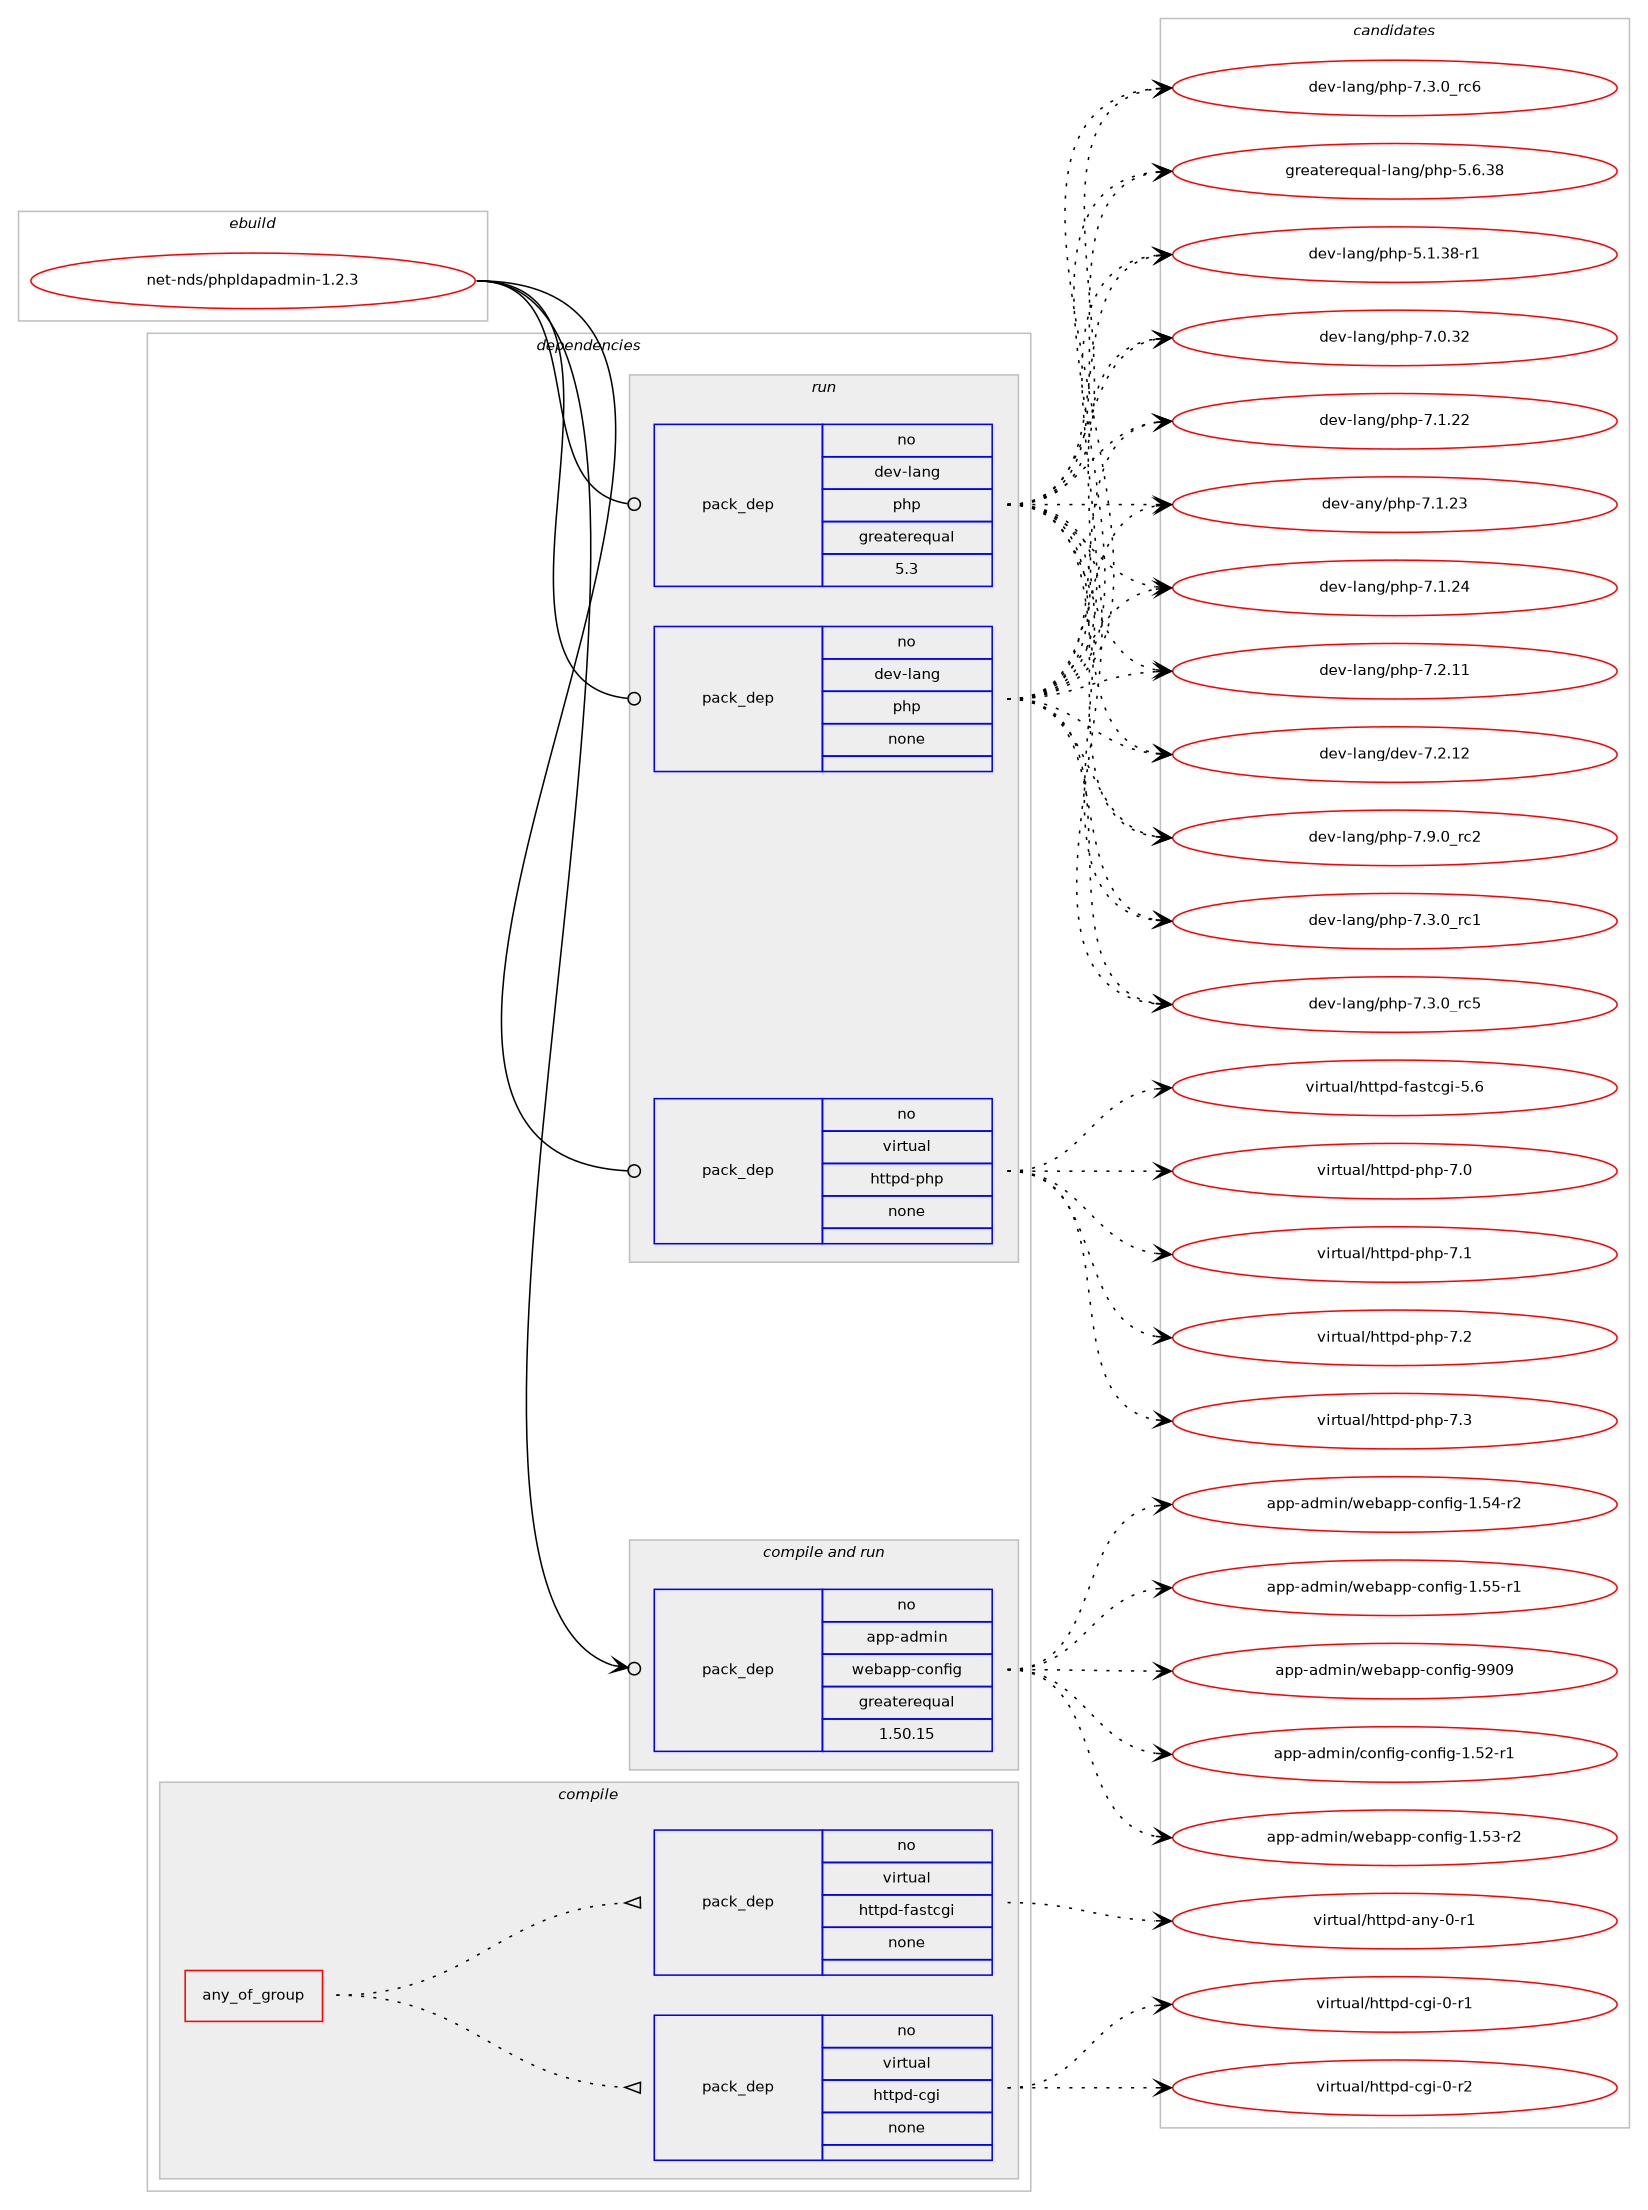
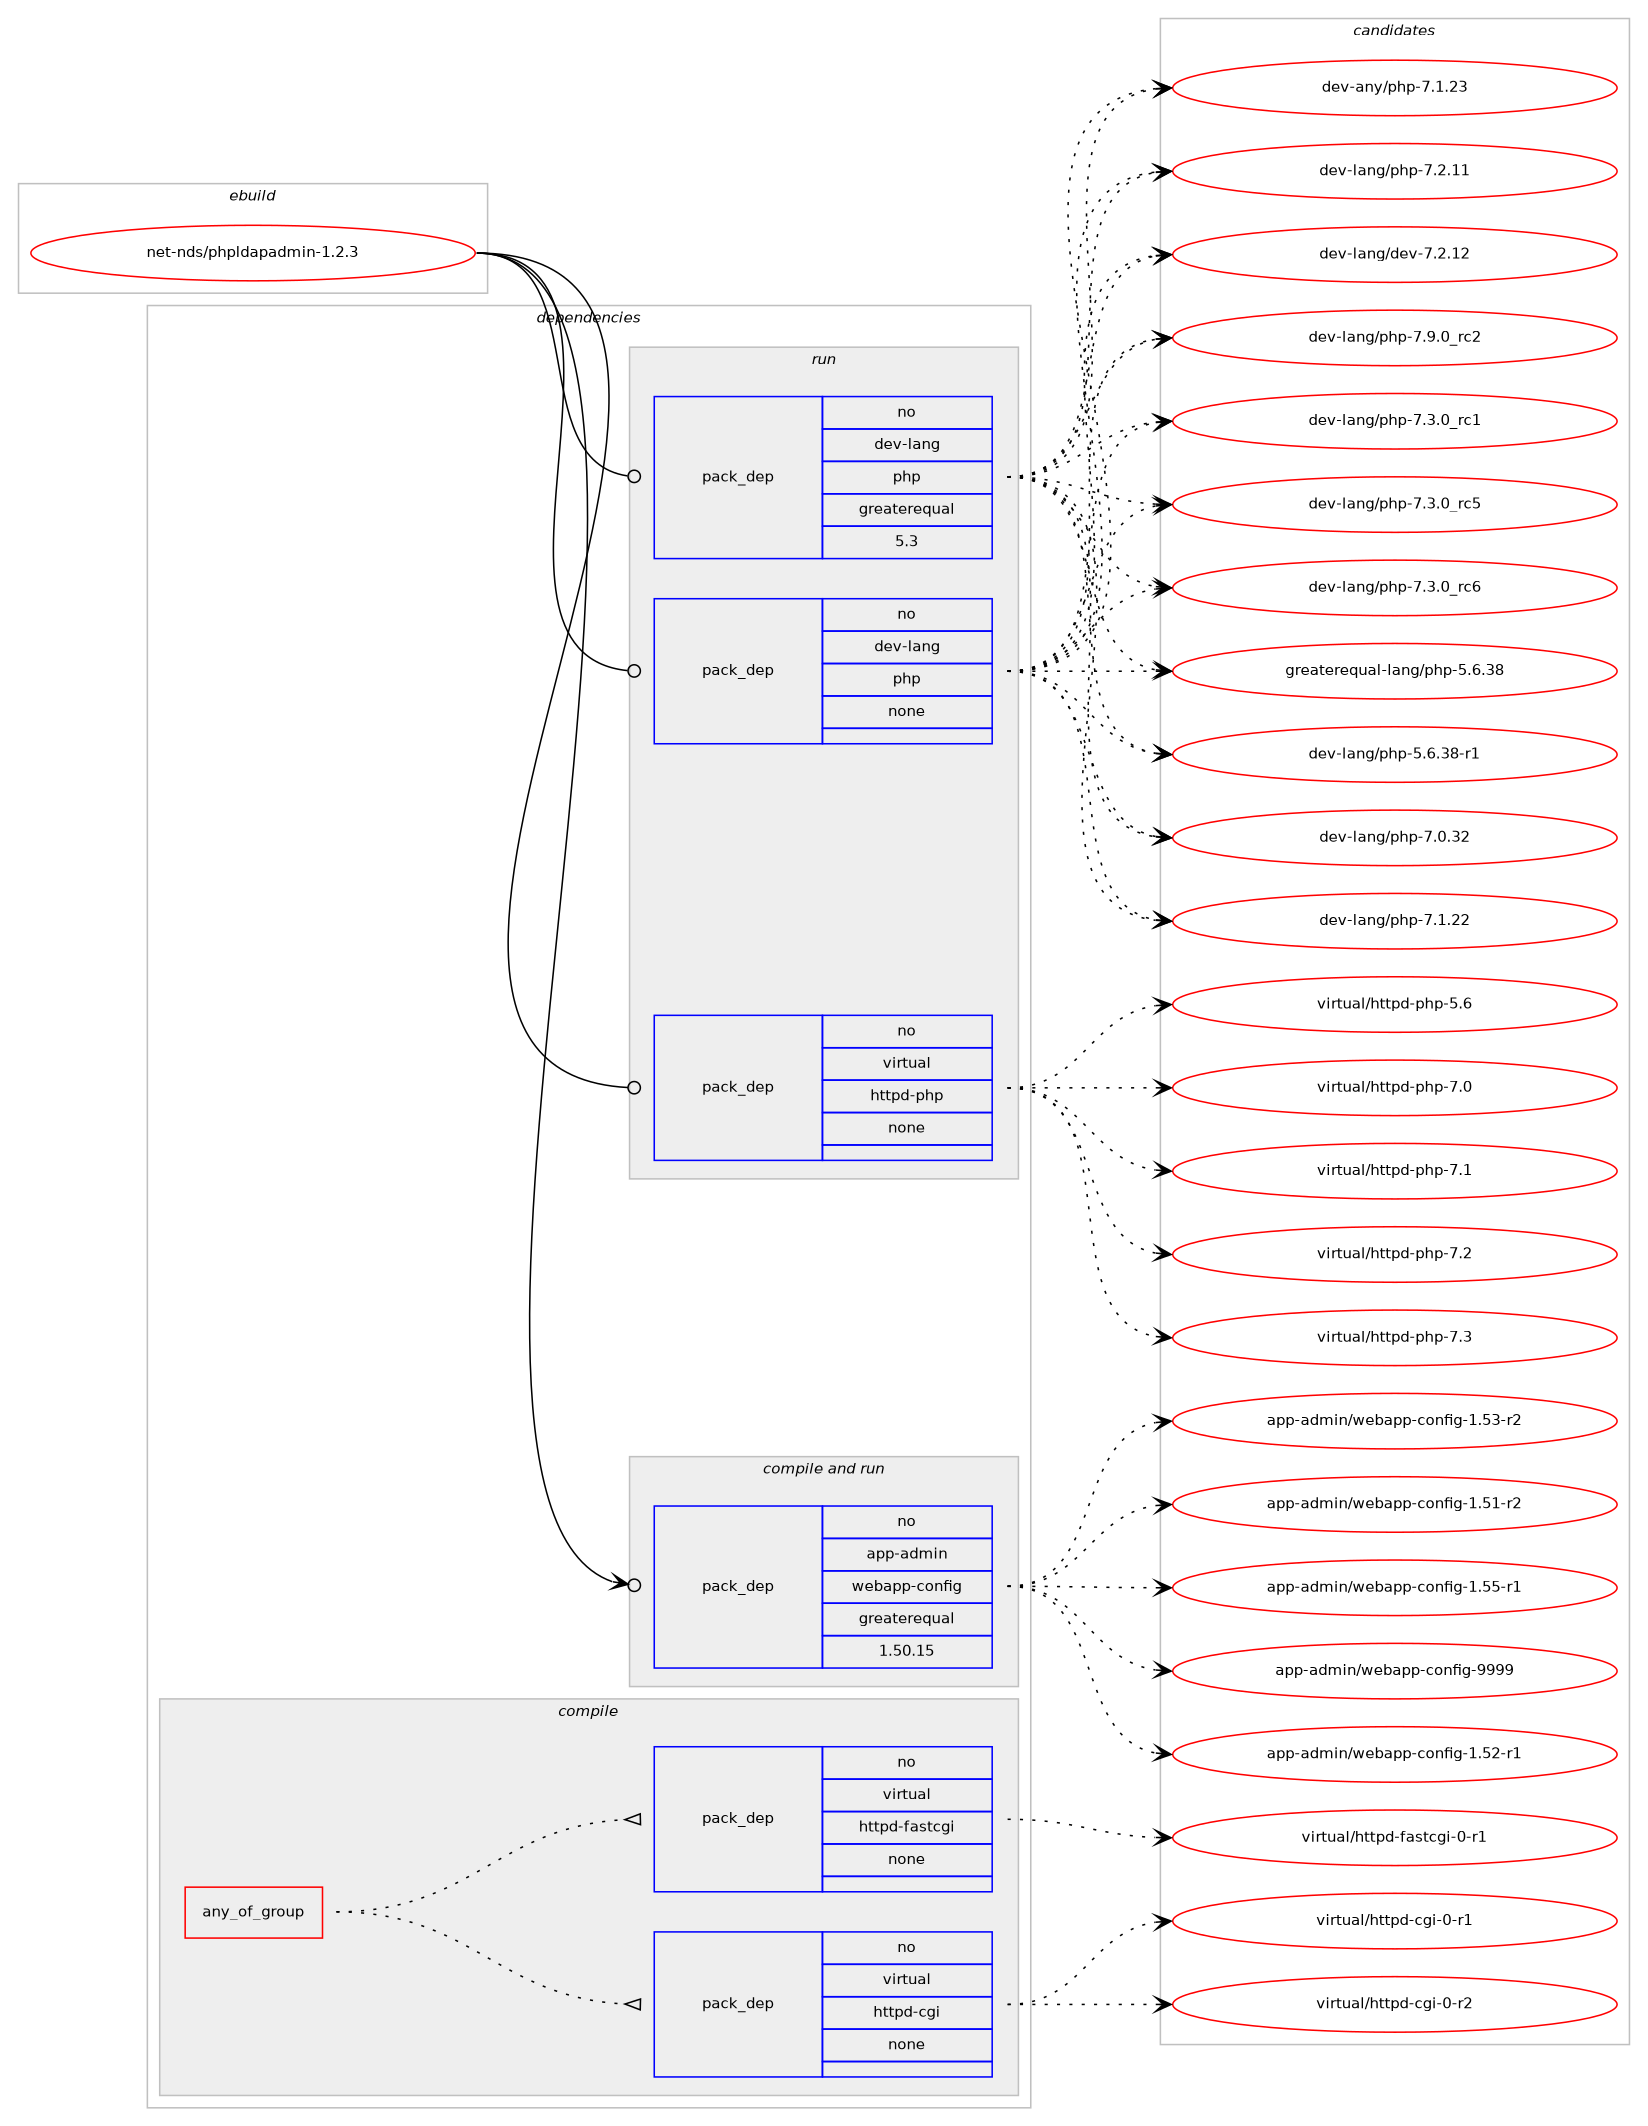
  digraph {
    compound=true
    concentrate=true
    fontname=Helvetica
    fontsize=10
    newrank=true
    rankdir=LR
    ranksep=1.5
    node [color=red fontname=Helvetica fontsize=10]
    edge [arrowhead=vee headport=w style=dotted tailport=e weight=100]
    n1 [label="net-nds/phpldapadmin-1.2.3" width=4]
    n2 [color=blue label=<<TABLE BORDER="0" CELLBORDER="1" CELLSPACING="0" CELLPADDING="4" WIDTH="220"><TR><TD ROWSPAN="6" CELLPADDING="30">pack_dep</TD></TR><TR><TD WIDTH="110">no</TD></TR><TR><TD>virtual</TD></TR><TR><TD>httpd-cgi</TD></TR><TR><TD>none</TD></TR><TR><TD></TD></TR></TABLE>> shape=none]
    n3 [color=blue label=<<TABLE BORDER="0" CELLBORDER="1" CELLSPACING="0" CELLPADDING="4" WIDTH="220"><TR><TD ROWSPAN="6" CELLPADDING="30">pack_dep</TD></TR><TR><TD WIDTH="110">no</TD></TR><TR><TD>virtual</TD></TR><TR><TD>httpd-fastcgi</TD></TR><TR><TD>none</TD></TR><TR><TD></TD></TR></TABLE>> shape=none]
    n4 [label=<<TABLE BORDER="0" CELLBORDER="1" CELLSPACING="0" CELLPADDING="4"><TR><TD CELLPADDING="10">any_of_group</TD></TR></TABLE>> shape=none]
    n5 [color=blue label=<<TABLE BORDER="0" CELLBORDER="1" CELLSPACING="0" CELLPADDING="4" WIDTH="220"><TR><TD ROWSPAN="6" CELLPADDING="30">pack_dep</TD></TR><TR><TD WIDTH="110">no</TD></TR><TR><TD>app-admin</TD></TR><TR><TD>webapp-config</TD></TR><TR><TD>greaterequal</TD></TR><TR><TD>1.50.15</TD></TR></TABLE>> shape=none]
    n6 [color=blue label=<<TABLE BORDER="0" CELLBORDER="1" CELLSPACING="0" CELLPADDING="4" WIDTH="220"><TR><TD ROWSPAN="6" CELLPADDING="30">pack_dep</TD></TR><TR><TD WIDTH="110">no</TD></TR><TR><TD>dev-lang</TD></TR><TR><TD>php</TD></TR><TR><TD>greaterequal</TD></TR><TR><TD>5.3</TD></TR></TABLE>> shape=none]
    n7 [color=blue label=<<TABLE BORDER="0" CELLBORDER="1" CELLSPACING="0" CELLPADDING="4" WIDTH="220"><TR><TD ROWSPAN="6" CELLPADDING="30">pack_dep</TD></TR><TR><TD WIDTH="110">no</TD></TR><TR><TD>dev-lang</TD></TR><TR><TD>php</TD></TR><TR><TD>none</TD></TR><TR><TD></TD></TR></TABLE>> shape=none]
    n8 [color=blue label=<<TABLE BORDER="0" CELLBORDER="1" CELLSPACING="0" CELLPADDING="4" WIDTH="220"><TR><TD ROWSPAN="6" CELLPADDING="30">pack_dep</TD></TR><TR><TD WIDTH="110">no</TD></TR><TR><TD>virtual</TD></TR><TR><TD>httpd-php</TD></TR><TR><TD>none</TD></TR><TR><TD></TD></TR></TABLE>> shape=none]
    n9 [label="virtual/httpd-cgi-0-r1" width=4]
    n10 [label="virtual/httpd-cgi-0-r2" width=4]
-   n11 [label="virtual/httpd-any-0-r1" width=4]
-   n12 [label="app-admin/config-config-1.52-r1" width=4]
+   n11 [label="virtual/httpd-fastcgi-0-r1" width=4]
+   n12 [label="app-admin/webapp-config-1.52-r1" width=4]
    n13 [label="app-admin/webapp-config-1.53-r2" width=4]
-   n14 [label="app-admin/webapp-config-1.54-r2" width=4]
+   n14 [label="app-admin/webapp-config-1.51-r2" width=4]
    n15 [label="app-admin/webapp-config-1.55-r1" width=4]
-   n16 [label="app-admin/webapp-config-9909" width=4]
+   n16 [label="app-admin/webapp-config-9999" width=4]
    n17 [label="greaterequal-lang/php-5.6.38" width=4]
-   n18 [label="dev-lang/php-5.1.38-r1" width=4]
+   n18 [label="dev-lang/php-5.6.38-r1" width=4]
    n19 [label="dev-lang/php-7.0.32" width=4]
    n20 [label="dev-lang/php-7.1.22" width=4]
    n21 [label="dev-any/php-7.1.23" width=4]
-   n22 [label="dev-lang/php-7.1.24" width=4]
    n23 [label="dev-lang/php-7.2.11" width=4]
    n24 [label="dev-lang/dev-7.2.12" width=4]
    n25 [label="dev-lang/php-7.9.0_rc2" width=4]
    n26 [label="dev-lang/php-7.3.0_rc1" width=4]
    n27 [label="dev-lang/php-7.3.0_rc5" width=4]
    n28 [label="dev-lang/php-7.3.0_rc6" width=4]
-   n29 [label="virtual/httpd-fastcgi-5.6" width=4]
+   n29 [label="virtual/httpd-php-5.6" width=4]
    n30 [label="virtual/httpd-php-7.0" width=4]
    n31 [label="virtual/httpd-php-7.1" width=4]
    n32 [label="virtual/httpd-php-7.2" width=4]
    n33 [label="virtual/httpd-php-7.3" width=4]
    subgraph cluster_1 {
      color=gray
      label=<<i>ebuild</i>>
      rank=same
      n1
    }
    subgraph cluster_2 {
      color=gray
      label=<<i>dependencies</i>>
      subgraph cluster_3 {
        color=gray
        fillcolor="#eeeeee"
        label=<<i>compile</i>>
        style=filled
        subgraph sub_4 {
          color=gray
          fillcolor="#eeeeee"
          label=<<i>compile</i>>
          style=filled
          n4
          subgraph sub_5 {
            color=gray
            fillcolor="#eeeeee"
            label=<<i>compile</i>>
            style=filled
            n2
          }
          subgraph sub_6 {
            color=gray
            fillcolor="#eeeeee"
            label=<<i>compile</i>>
            style=filled
            n3
          }
        }
      }
      subgraph cluster_7 {
        color=gray
        fillcolor="#eeeeee"
        label=<<i>compile and run</i>>
        style=filled
        subgraph sub_8 {
          color=gray
          fillcolor="#eeeeee"
          label=<<i>compile and run</i>>
          style=filled
          n5
        }
      }
      subgraph cluster_9 {
        color=gray
        fillcolor="#eeeeee"
        label=<<i>run</i>>
        style=filled
        subgraph sub_10 {
          color=gray
          fillcolor="#eeeeee"
          label=<<i>run</i>>
          style=filled
          n6
        }
        subgraph sub_11 {
          color=gray
          fillcolor="#eeeeee"
          label=<<i>run</i>>
          style=filled
          n7
        }
        subgraph sub_12 {
          color=gray
          fillcolor="#eeeeee"
          label=<<i>run</i>>
          style=filled
          n8
        }
      }
    }
    subgraph cluster_13 {
      color=gray
      label=<<i>candidates</i>>
      rank=same
      subgraph sub_14 {
        color=black
        label=<<i>candidates</i>>
        nodesep=1
        rank=same
        n9
        n10
      }
      subgraph sub_15 {
        color=black
        label=<<i>candidates</i>>
        nodesep=1
        rank=same
        n11
      }
      subgraph sub_16 {
        color=black
        label=<<i>candidates</i>>
        nodesep=1
        rank=same
        n12
        n13
        n14
        n15
        n16
      }
      subgraph sub_17 {
        color=black
        label=<<i>candidates</i>>
        nodesep=1
        rank=same
        n17
        n18
        n19
        n20
        n21
-       n22
        n23
        n24
        n25
        n26
        n27
        n28
      }
      subgraph sub_18 {
        color=black
        label=<<i>candidates</i>>
        nodesep=1
        rank=same
        n17
        n18
        n19
        n20
        n21
-       n22
        n23
        n24
        n25
        n26
        n27
        n28
      }
      subgraph sub_19 {
        color=black
        label=<<i>candidates</i>>
        nodesep=1
        rank=same
        n29
        n30
        n31
        n32
        n33
      }
    }
    n1 -> n5 [arrowhead=odotvee style=solid weight=20]
    n1 -> n6 [arrowhead=odot style=solid weight=20]
    n1 -> n7 [arrowhead=odot style=solid weight=20]
    n1 -> n8 [arrowhead=odot style=solid weight=20]
    n2 -> n9
    n2 -> n10
    n3 -> n11
    n4 -> n2 [arrowhead=oinv weight=20]
    n4 -> n3 [arrowhead=oinv weight=20]
    n5 -> n12
    n5 -> n13
    n5 -> n14
    n5 -> n15
    n5 -> n16
    n6 -> n17
    n6 -> n18
    n6 -> n19
    n6 -> n20
    n6 -> n21
-   n6 -> n22
    n6 -> n23
    n6 -> n24
    n6 -> n25
    n6 -> n26
    n6 -> n27
    n6 -> n28
    n7 -> n17
    n7 -> n18
    n7 -> n19
    n7 -> n20
    n7 -> n21
-   n7 -> n22
    n7 -> n23
    n7 -> n24
    n7 -> n25
    n7 -> n26
    n7 -> n27
    n7 -> n28
    n8 -> n29
    n8 -> n30
    n8 -> n31
    n8 -> n32
    n8 -> n33
  }
